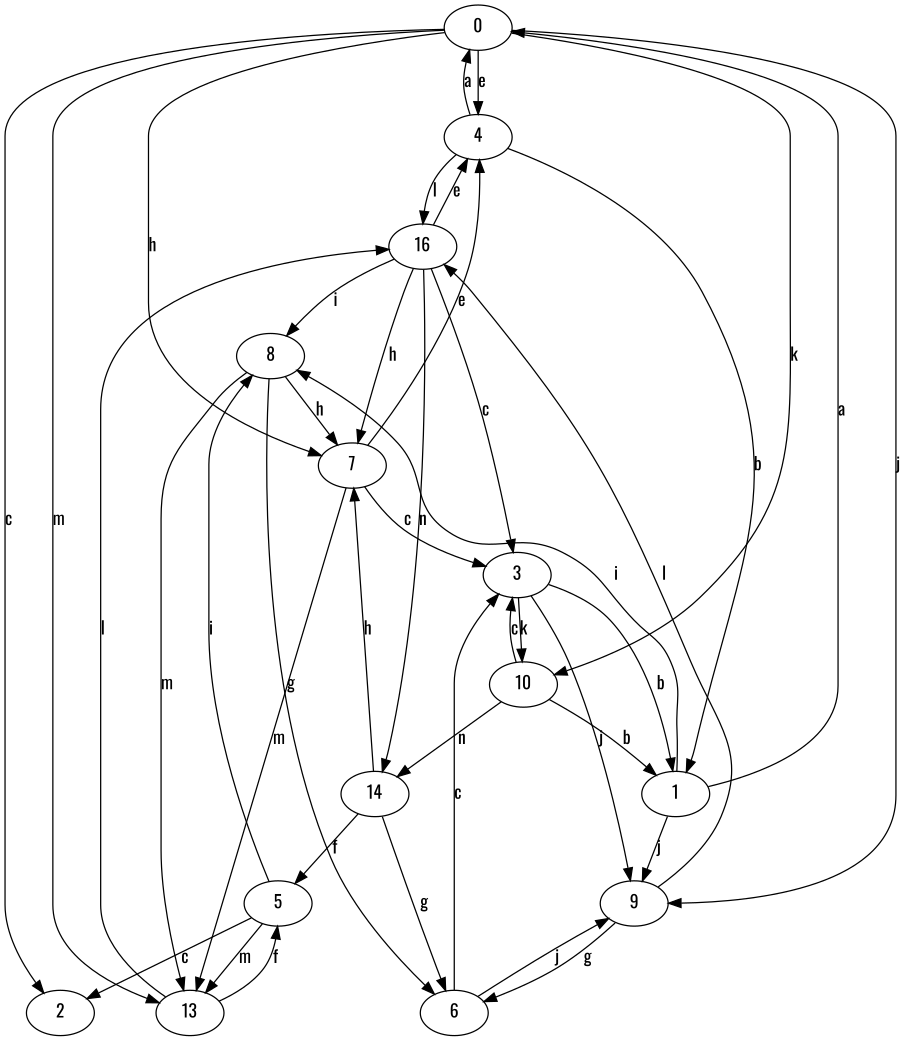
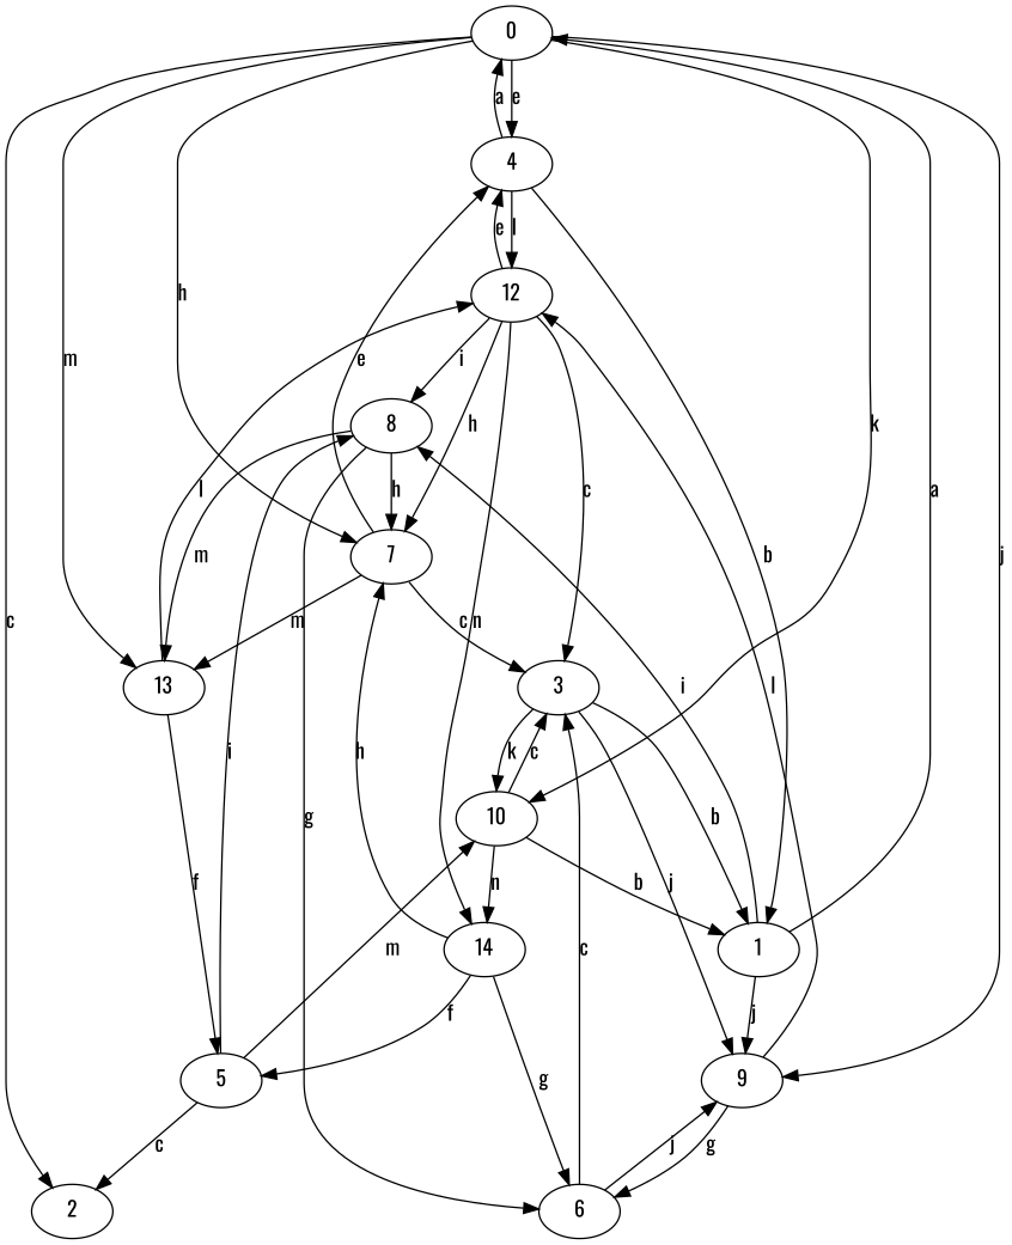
  strict digraph {
    fontname=Oswald
    node [fontname=Oswald]
    edge [fontname=Oswald]
    0
    2
    4
    7
    9
    10
    13
    1
-   12 [label=16]
+   12
    3
    6
    14
    5
    8
    0 -> 2 [label=c]
    0 -> 4 [label=e]
    0 -> 7 [label=h]
    0 -> 9 [label=j]
    0 -> 10 [label=k]
    0 -> 13 [label=m]
    4 -> 0 [label=a]
    4 -> 1 [label=b]
    4 -> 12 [label=l]
    7 -> 4 [label=e]
    7 -> 13 [label=m]
    7 -> 3 [label=c]
    9 -> 12 [label=l]
    9 -> 6 [label=g]
    10 -> 1 [label=b]
    10 -> 3 [label=c]
    10 -> 14 [label=n]
    13 -> 12 [label=l]
    13 -> 5 [label=f]
    1 -> 0 [label=a]
    1 -> 9 [label=j]
    1 -> 8 [label=i]
    12 -> 4 [label=e]
    12 -> 7 [label=h]
    12 -> 3 [label=c]
    12 -> 14 [label=n]
    12 -> 8 [label=i]
    3 -> 9 [label=j]
    3 -> 10 [label=k]
    3 -> 1 [label=b]
    6 -> 9 [label=j]
    6 -> 3 [label=c]
    14 -> 7 [label=h]
    14 -> 6 [label=g]
    14 -> 5 [label=f]
    5 -> 2 [label=c]
-   5 -> 13 [label=m]
+   5 -> 10 [label=m]
    5 -> 8 [label=i]
    8 -> 7 [label=h]
    8 -> 13 [label=m]
    8 -> 6 [label=g]
  }
